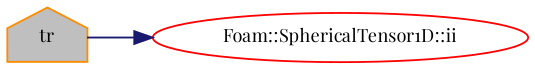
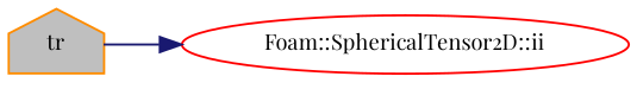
  digraph {
    rankdir=LR
    fontname="Playfair Display"
    node [fontname="Playfair Display" fontsize=10]
    n1 [color=darkorange fillcolor=grey75 fontcolor=black height=0.2 label=tr shape=house style=filled width=0.4]
-   n2 [color=red height=0.2 label="Foam::SphericalTensor1D::ii" shape=ellipse width=0.4]
+   n2 [color=red height=0.2 label="Foam::SphericalTensor2D::ii" shape=ellipse width=0.4]
    n1 -> n2 [color=midnightblue fontname="Playfair Display" fontsize=10 labelfontname=Helvetica labelfontsize=10 style=solid]
  }
